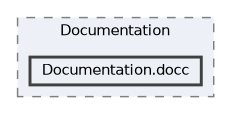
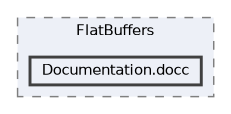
  digraph {
    compound=true
    n1 [color=grey25 fillcolor="#edf0f7" fontname=Helvetica fontsize=10 height=0.2 label="Documentation.docc" shape=box style="filled,bold" width=0.4]
    subgraph cluster_1 {
      bgcolor="#edf0f7"
      fontname=Helvetica
      fontsize=10
-     label=Documentation
+     label=FlatBuffers
      pencolor=grey50
      style="filled,dashed"
      n1
    }
  }
